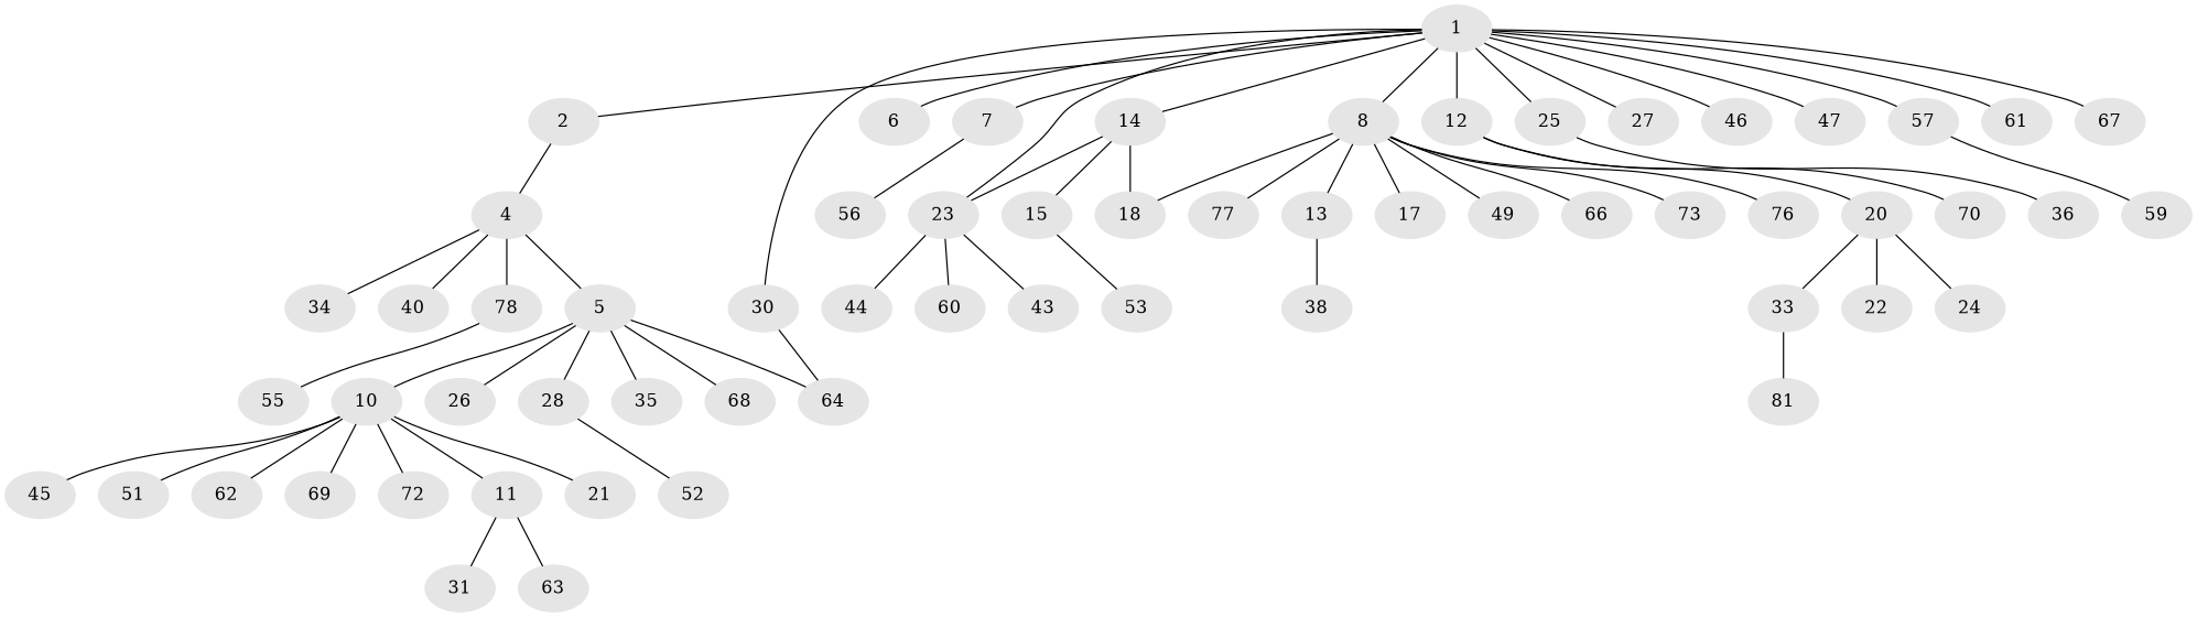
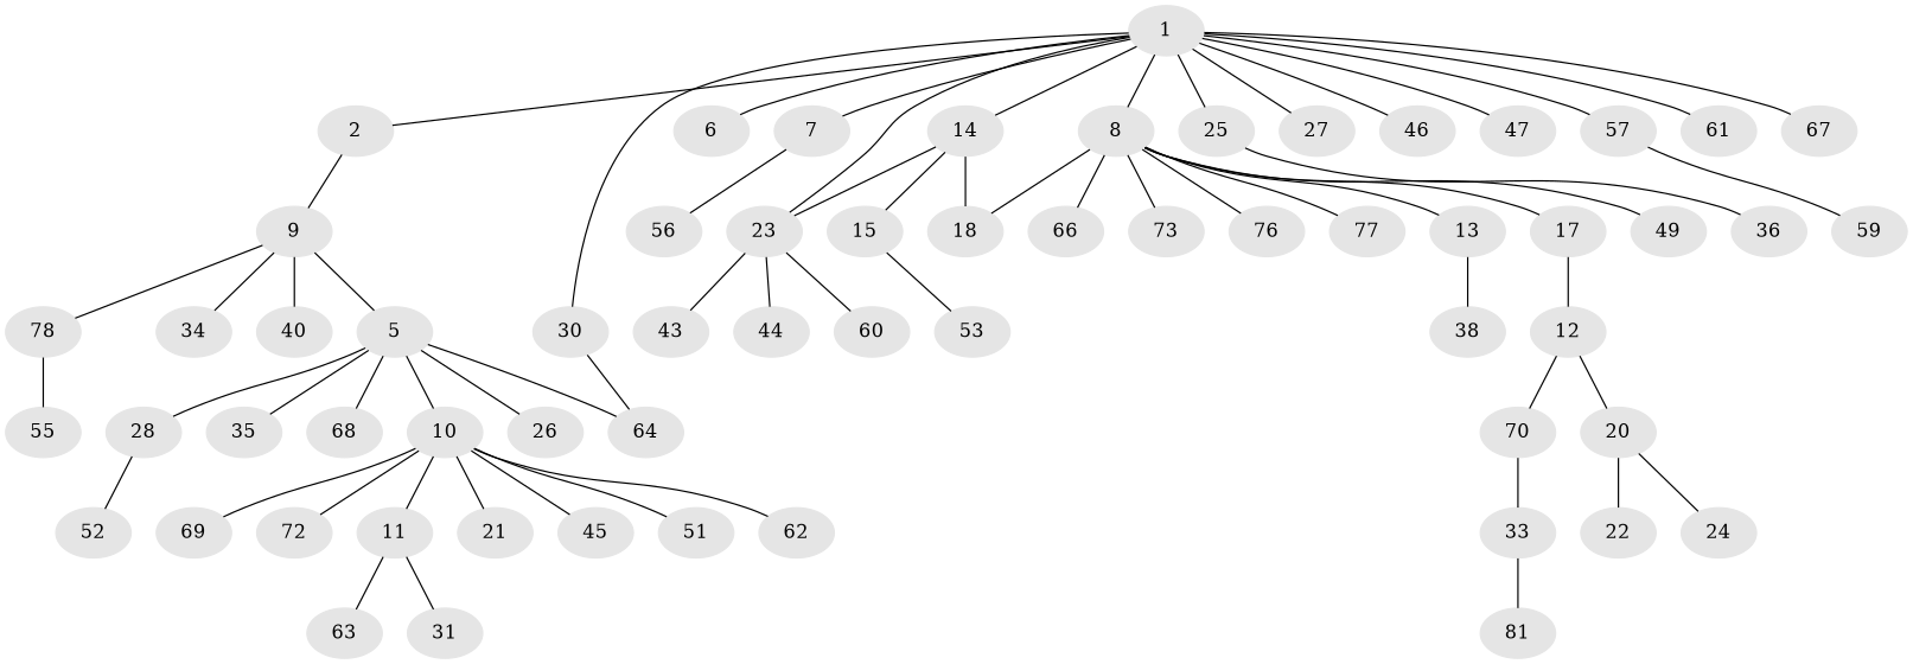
  graph {
    node [color=gray90 style=filled]
    1 [super="+3"]
    2
    6
    7 [super="+58"]
    8 [super="+71"]
    12 [super="+41"]
    14 [super="+32"]
    23 [super="+54"]
    25 [super="+37"]
    27
    30 [super="+50"]
    46
    47
    57
    61
    67
-   4 [super="+48"]
+   4 [super="+48" label=9]
    56
    13 [super="+19"]
    17
    18
    49 [super="+80"]
    66
    73
    76
    77
    20 [super="+29"]
    70
    15
    43
    44
    60
    36
    64 [super="+79"]
    59
    5 [super="+16"]
    34 [super="+42"]
    40
    78
    10 [super="+75"]
    26
    28
    35
    68
    55
    11 [super="+39"]
    21
    45
    51
    62
    69
    72
    52 [super="+74"]
    38
    31 [super="+65"]
    63
    22
    24
    33
    53
    81
    1 -- 2
    1 -- 6
    1 -- 7
    1 -- 8
-   1 -- 12
+   17 -- 12
    1 -- 14
    1 -- 23
    1 -- 25
    1 -- 27
    1 -- 30
    1 -- 46
    1 -- 47
    1 -- 57
    1 -- 61
    1 -- 67
    2 -- 4
    7 -- 56
    8 -- 13
    8 -- 17
    8 -- 18
    8 -- 49
    8 -- 66
    8 -- 73
    8 -- 76
    8 -- 77
    12 -- 20
    12 -- 70
    14 -- 23
    14 -- 18
    14 -- 15
    23 -- 43
    23 -- 44
    23 -- 60
    25 -- 36
    30 -- 64
    57 -- 59
    4 -- 5
    4 -- 34
    4 -- 40
    4 -- 78
    13 -- 38
    20 -- 22
    20 -- 24
-   20 -- 33
+   70 -- 33
    15 -- 53
    5 -- 64
    5 -- 10
    5 -- 26
    5 -- 28
    5 -- 35
    5 -- 68
    78 -- 55
    10 -- 11
    10 -- 21
    10 -- 45
    10 -- 51
    10 -- 62
    10 -- 69
    10 -- 72
    28 -- 52
    11 -- 31
    11 -- 63
    33 -- 81
  }
